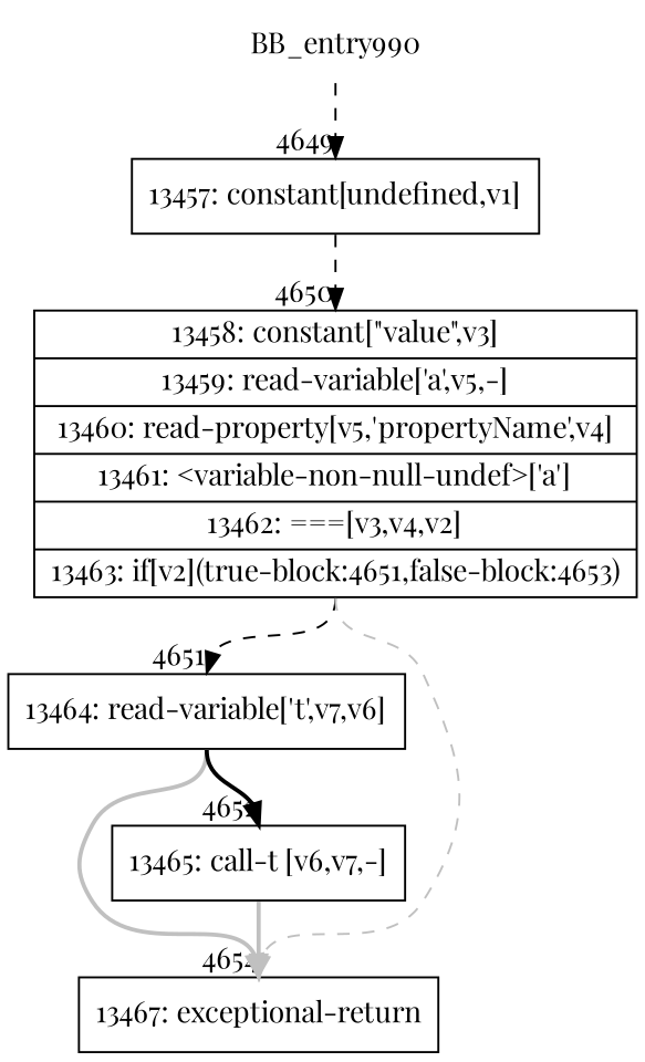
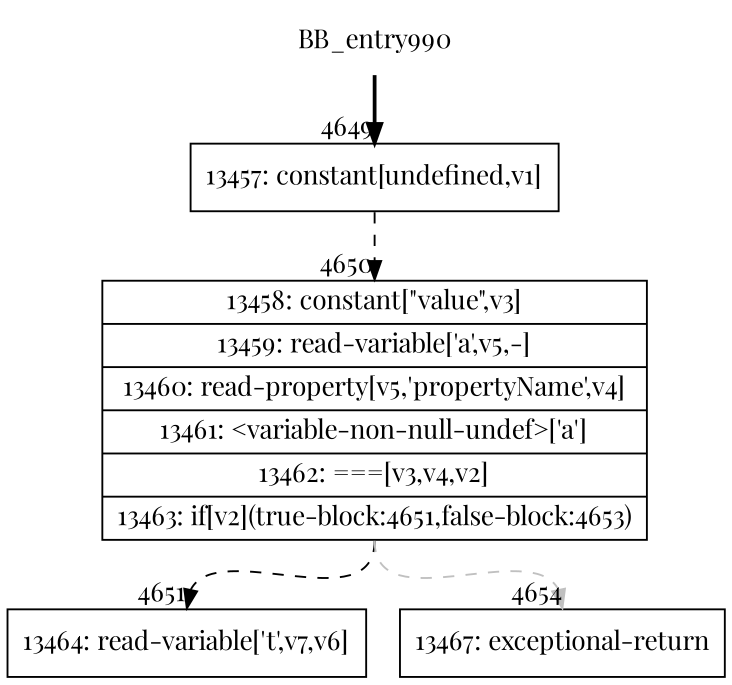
  digraph {
    fontname="Playfair Display"
    rankdir=TD
    node [fontname="Playfair Display" shape=record]
    edge [fontname="Playfair Display" headport=n style=dashed tailport=s]
    n1 [label=BB_entry990 shape=none]
    n2 [label="{13457: constant[undefined,v1]}"]
    n3 [label="{13458: constant[\"value\",v3]|13459: read-variable['a',v5,-]|13460: read-property[v5,'propertyName',v4]|13461: \<variable-non-null-undef\>['a']|13462: ===[v3,v4,v2]|13463: if[v2](true-block:4651,false-block:4653)}"]
    n4 [label="{13464: read-variable['t',v7,v6]}"]
    n5 [label="{13467: exceptional-return}"]
-   n6 [label="{13465: call-t [v6,v7,-]}"]
-   n1 -> n2 [headlabel="    4649"]
+   n1 -> n2 [headlabel="    4649" style=bold]
    n2 -> n3 [headlabel="      4650"]
    n3 -> n4 [headlabel="      4651"]
    n3 -> n5 [color=gray headlabel="      4654"]
-   n4 -> n5 [color=gray style=bold]
-   n4 -> n6 [headlabel="      4652" style=bold]
-   n6 -> n5 [color=gray style=bold]
  }
